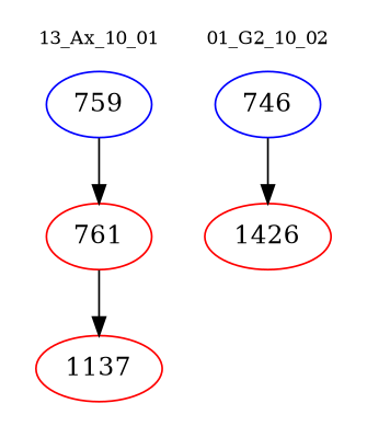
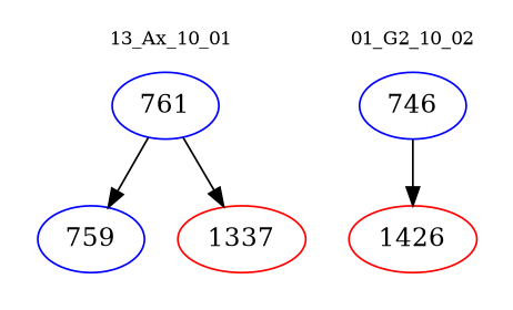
  digraph {
    fontname="DejaVu Serif"
    node [color=blue fontname="DejaVu Serif"]
    edge [color=black fontname="DejaVu Serif"]
-   n1 [color=red label=761]
+   n1 [label=761]
    n2 [label=759]
-   n3 [color=red label=1137]
+   n3 [color=red label=1337]
    n4 [label=746]
    n5 [color=red label=1426]
    subgraph cluster_1 {
      color=white
      fontsize=10
      label="13_Ax_10_01"
      n1
      n2
      n3
    }
    subgraph cluster_2 {
      color=white
      fontsize=10
      label="01_G2_10_02"
      n4
      n5
    }
-   n2 -> n1
+   n1 -> n2
    n1 -> n3
    n4 -> n5
  }
